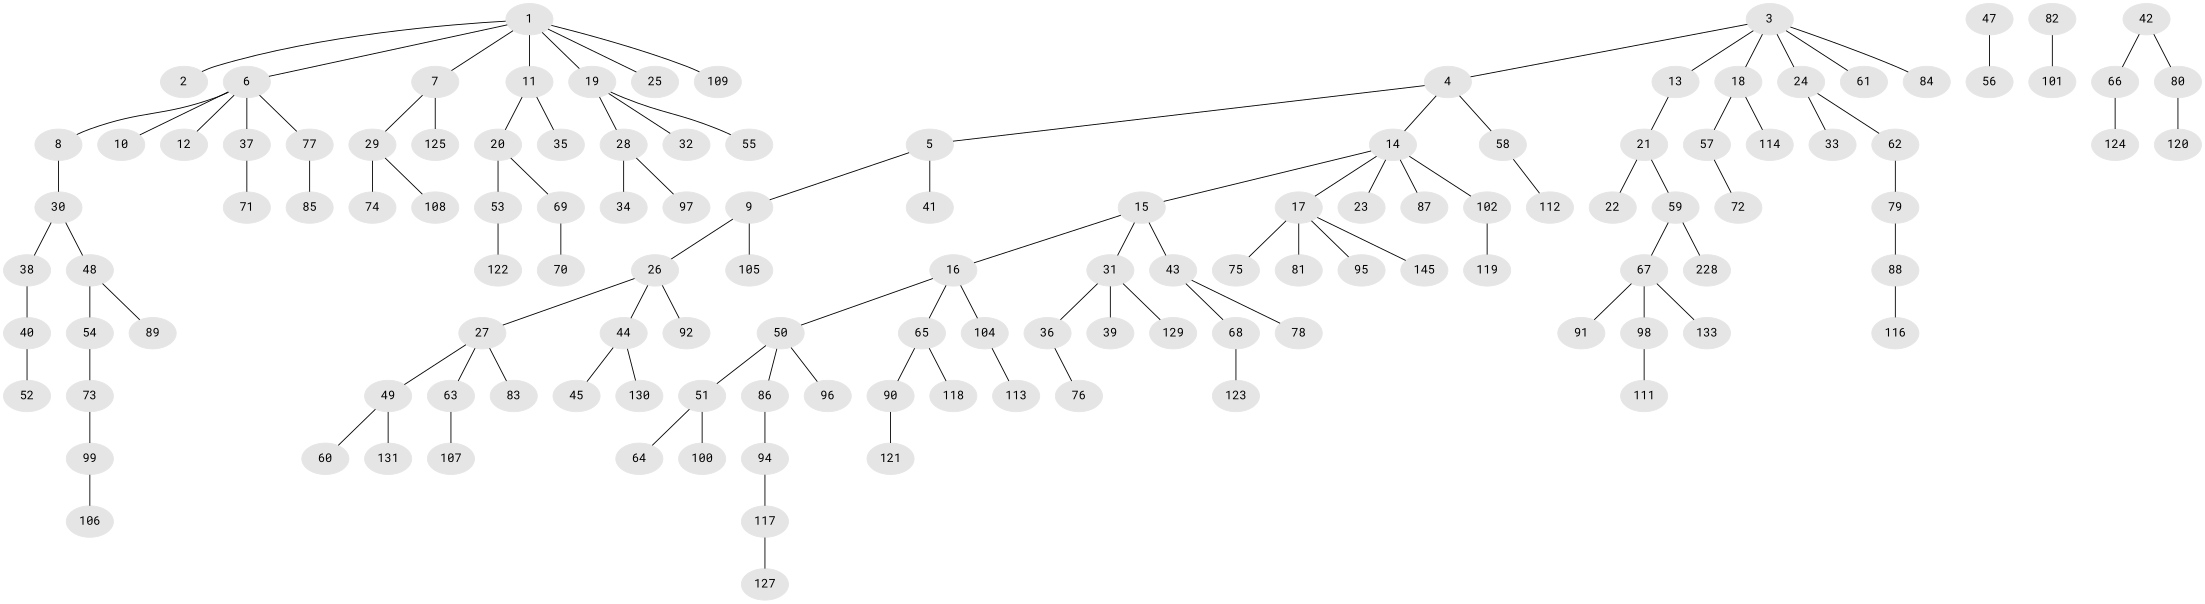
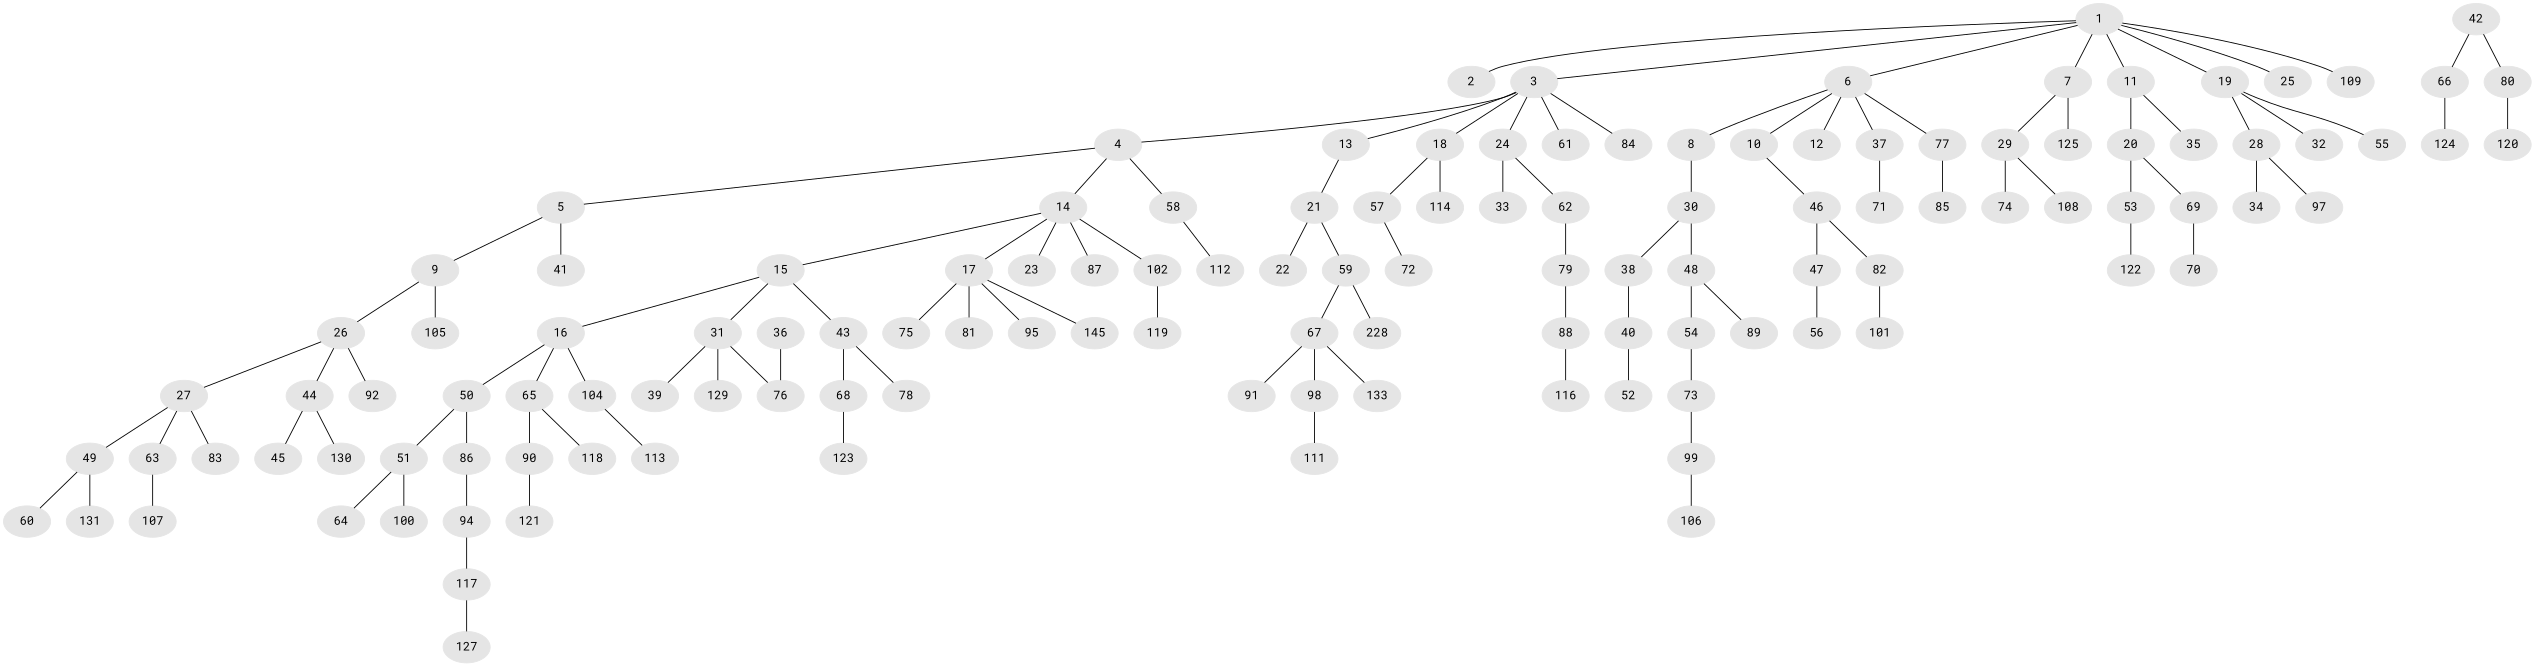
  graph {
    fontname="Roboto Mono"
    node [color=gray90 fontname="Roboto Mono" style=filled]
    edge [fontname="Roboto Mono"]
    1
    2
    3
    6
    7
    11
    19
    25
    109
    4
    13
    18
    24
    61
    84
    8
    10
    12
    37
    77
    29
    125
    20
    35
    28
    32
    55
    5
    14
    58
    21
    57
    114
    33
    62
    9
    41
    15
    17
    23
    87
    102
    112
    26
    105
    30
+   46
    71
    85
    74
    108
    38
    48
    27
    44
    92
    47
    82
    53
    69
    22
    59
    16
    31
    43
    75
    81
    95
    n69 [label=145]
    119
    50
    65
    104
    36
    39
    129
    68
    78
    51
    86
-   96
    90
    118
    113
    72
    34
    97
    122
    70
    67
    n91 [label=228]
    79
    49
    63
    83
    45
    130
    60
    131
    107
    40
    54
    89
    76
    52
    42
    66
    80
    124
    120
    123
    56
    101
    73
    64
    100
    94
    99
    91
    98
    n121 [label=133]
    88
    121
    111
    106
    116
    117
    127
    1 -- 2
+   1 -- 3
    1 -- 6
    1 -- 7
    1 -- 11
    1 -- 19
    1 -- 25
    1 -- 109
    3 -- 4
    3 -- 13
    3 -- 18
    3 -- 24
    3 -- 61
    3 -- 84
    6 -- 8
    6 -- 10
    6 -- 12
    6 -- 37
    6 -- 77
    7 -- 29
    7 -- 125
    11 -- 20
    11 -- 35
    19 -- 28
    19 -- 32
    19 -- 55
    4 -- 5
    4 -- 14
    4 -- 58
    13 -- 21
    18 -- 57
    18 -- 114
    24 -- 33
    24 -- 62
    8 -- 30
+   10 -- 46
    37 -- 71
    77 -- 85
    29 -- 74
    29 -- 108
    20 -- 53
    20 -- 69
    28 -- 34
    28 -- 97
    5 -- 9
    5 -- 41
    14 -- 15
    14 -- 17
    14 -- 23
    14 -- 87
    14 -- 102
    58 -- 112
    21 -- 22
    21 -- 59
    57 -- 72
    62 -- 79
    9 -- 26
    9 -- 105
    15 -- 16
    15 -- 31
    15 -- 43
    17 -- 75
    17 -- 81
    17 -- 95
    17 -- n69
    102 -- 119
    26 -- 27
    26 -- 44
    26 -- 92
    30 -- 38
    30 -- 48
+   46 -- 47
+   46 -- 82
    38 -- 40
    48 -- 54
    48 -- 89
    27 -- 49
    27 -- 63
    27 -- 83
    44 -- 45
    44 -- 130
    47 -- 56
    82 -- 101
    53 -- 122
    69 -- 70
    59 -- 67
    59 -- n91
    16 -- 50
    16 -- 65
    16 -- 104
-   31 -- 36
+   31 -- 76
    31 -- 39
    31 -- 129
    43 -- 68
    43 -- 78
    50 -- 51
    50 -- 86
-   50 -- 96
    65 -- 90
    65 -- 118
    104 -- 113
    36 -- 76
    68 -- 123
    51 -- 64
    51 -- 100
    86 -- 94
    90 -- 121
    67 -- 91
    67 -- 98
    67 -- n121
    79 -- 88
    49 -- 60
    49 -- 131
    63 -- 107
    40 -- 52
    54 -- 73
    42 -- 66
    42 -- 80
    66 -- 124
    80 -- 120
    73 -- 99
    94 -- 117
    99 -- 106
    98 -- 111
    88 -- 116
    117 -- 127
  }
